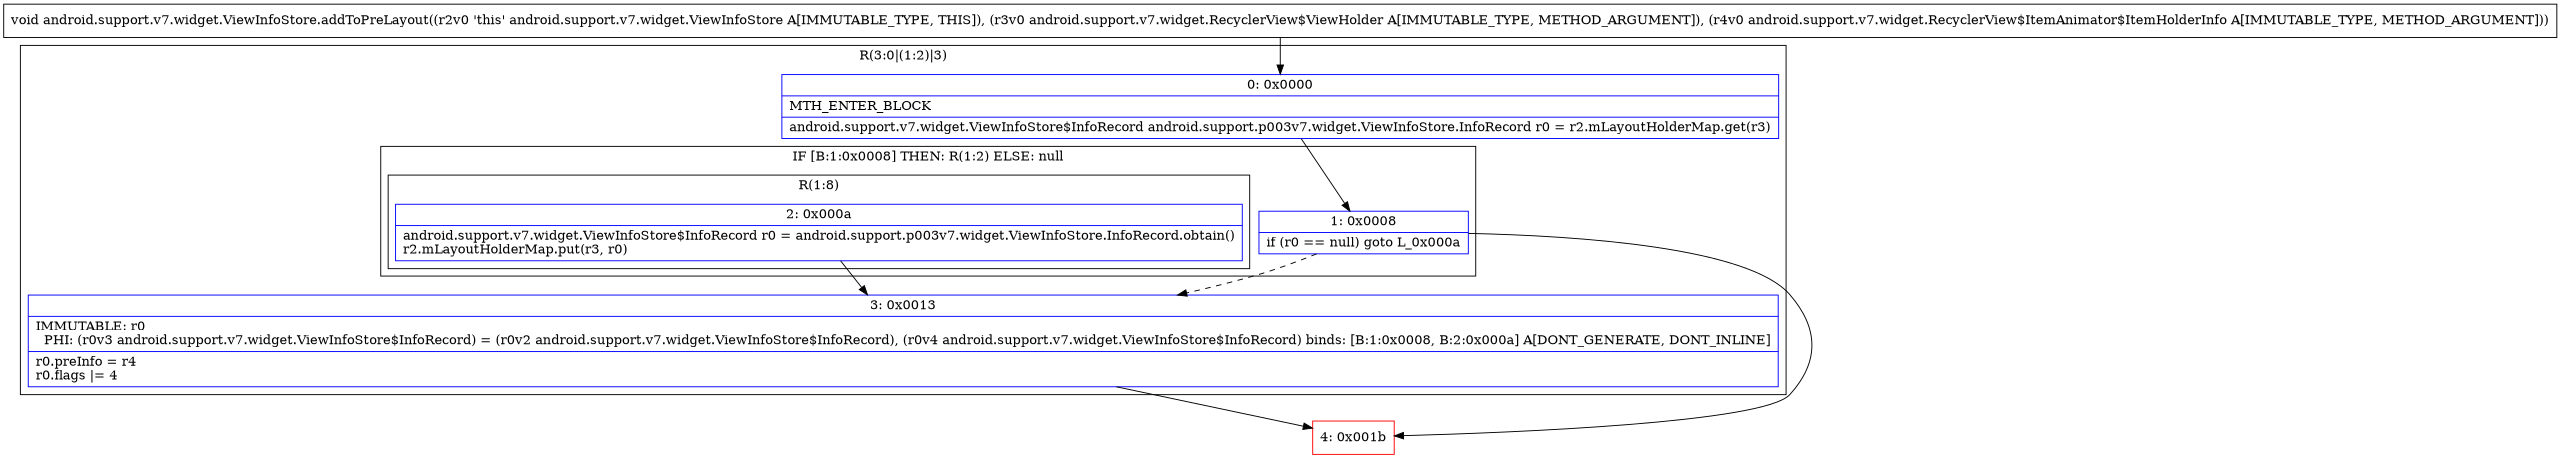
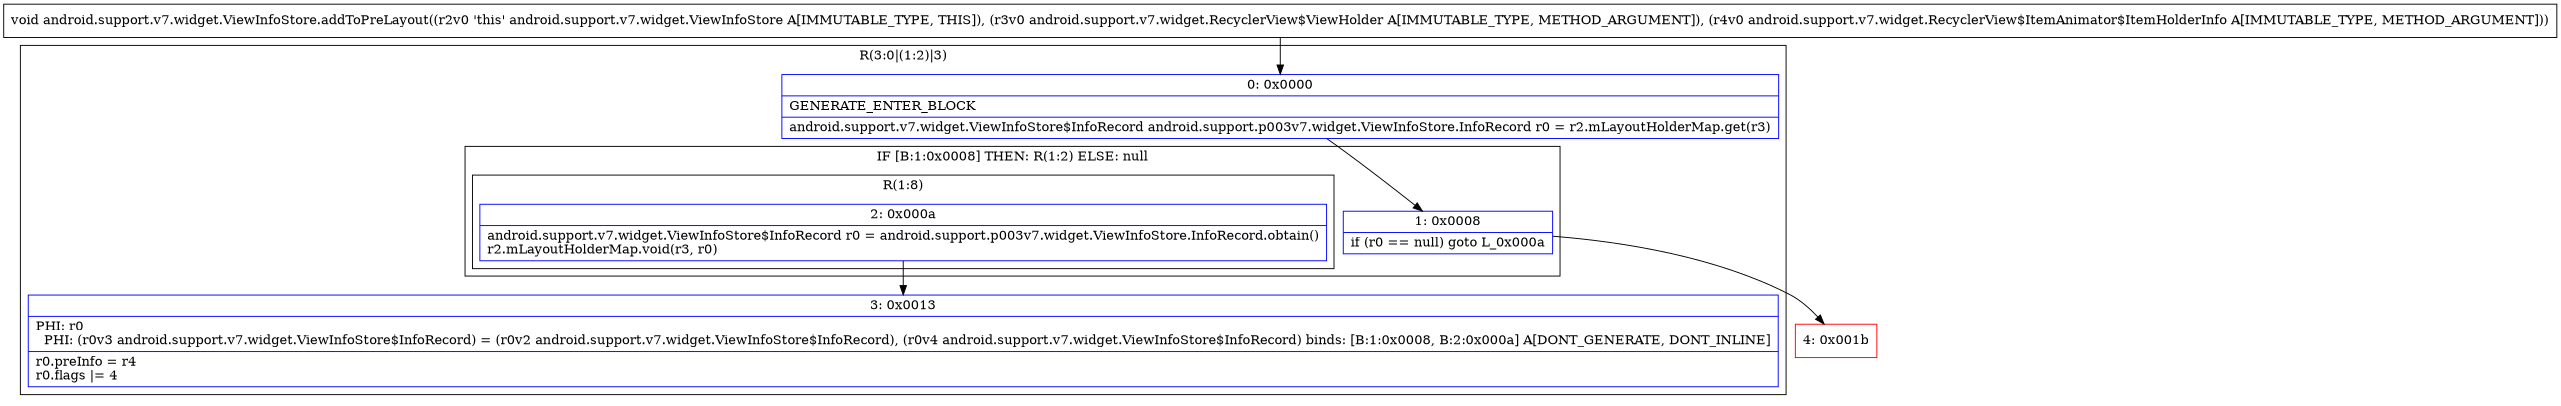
  digraph {
    node [color=blue shape=record]
-   n1 [label="{2\:\ 0x000a|android.support.v7.widget.ViewInfoStore$InfoRecord r0 = android.support.p003v7.widget.ViewInfoStore.InfoRecord.obtain()\lr2.mLayoutHolderMap.put(r3, r0)\l}"]
+   n1 [label="{2\:\ 0x000a|android.support.v7.widget.ViewInfoStore$InfoRecord r0 = android.support.p003v7.widget.ViewInfoStore.InfoRecord.obtain()\lr2.mLayoutHolderMap.void(r3, r0)\l}"]
    n2 [label="{1\:\ 0x0008|if (r0 == null) goto L_0x000a\l}"]
-   n3 [label="{0\:\ 0x0000|MTH_ENTER_BLOCK\l|android.support.v7.widget.ViewInfoStore$InfoRecord android.support.p003v7.widget.ViewInfoStore.InfoRecord r0 = r2.mLayoutHolderMap.get(r3)\l}"]
-   n4 [label="{3\:\ 0x0013|IMMUTABLE: r0 \l  PHI: (r0v3 android.support.v7.widget.ViewInfoStore$InfoRecord) = (r0v2 android.support.v7.widget.ViewInfoStore$InfoRecord), (r0v4 android.support.v7.widget.ViewInfoStore$InfoRecord) binds: [B:1:0x0008, B:2:0x000a] A[DONT_GENERATE, DONT_INLINE]\l|r0.preInfo = r4\lr0.flags \|= 4\l}"]
+   n3 [label="{0\:\ 0x0000|GENERATE_ENTER_BLOCK\l|android.support.v7.widget.ViewInfoStore$InfoRecord android.support.p003v7.widget.ViewInfoStore.InfoRecord r0 = r2.mLayoutHolderMap.get(r3)\l}"]
+   n4 [label="{3\:\ 0x0013|PHI: r0 \l  PHI: (r0v3 android.support.v7.widget.ViewInfoStore$InfoRecord) = (r0v2 android.support.v7.widget.ViewInfoStore$InfoRecord), (r0v4 android.support.v7.widget.ViewInfoStore$InfoRecord) binds: [B:1:0x0008, B:2:0x000a] A[DONT_GENERATE, DONT_INLINE]\l|r0.preInfo = r4\lr0.flags \|= 4\l}"]
    n5 [color=red label="{4\:\ 0x001b}"]
    n6 [label="{void android.support.v7.widget.ViewInfoStore.addToPreLayout((r2v0 'this' android.support.v7.widget.ViewInfoStore A[IMMUTABLE_TYPE, THIS]), (r3v0 android.support.v7.widget.RecyclerView$ViewHolder A[IMMUTABLE_TYPE, METHOD_ARGUMENT]), (r4v0 android.support.v7.widget.RecyclerView$ItemAnimator$ItemHolderInfo A[IMMUTABLE_TYPE, METHOD_ARGUMENT])) }" color=""]
    subgraph cluster_1 {
      label="R(3:0|(1:2)|3)"
      n3
      n4
      subgraph cluster_2 {
        label="IF [B:1:0x0008] THEN: R(1:2) ELSE: null"
        n2
        subgraph cluster_3 {
          label="R(1:8)"
          n1
        }
      }
    }
    n1 -> n4
-   n2 -> n4 [style=dashed]
    n2 -> n5
    n3 -> n2
-   n4 -> n5
    n6 -> n3
  }
